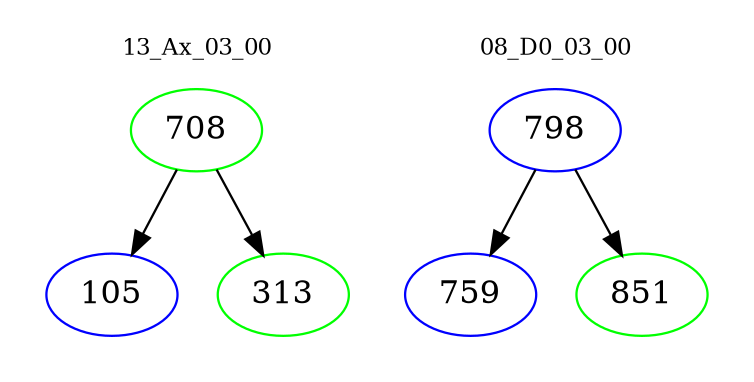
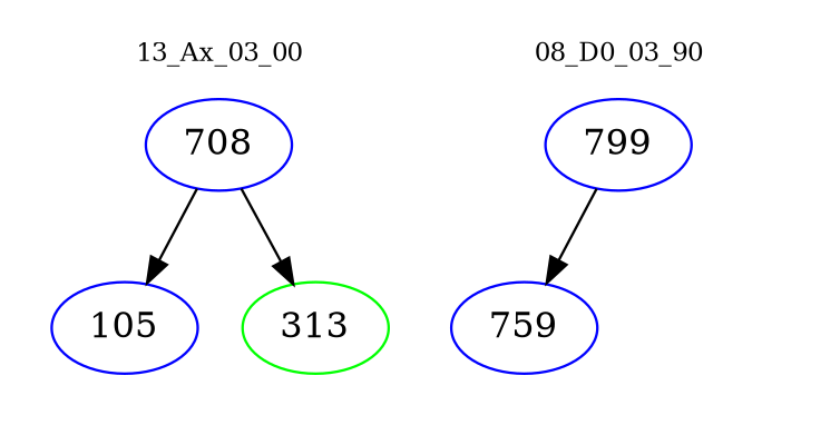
  digraph {
    node [color=blue]
    edge [color=black]
-   n1 [color=green label=708]
+   n1 [label=708]
    n2 [label=105]
    n3 [color=green label=313]
-   n4 [label=798]
+   n4 [label=799]
    n5 [label=759]
-   n6 [color=green label=851]
    subgraph cluster_1 {
      color=white
      fontsize=10
      label="13_Ax_03_00"
      n1
      n2
      n3
    }
    subgraph cluster_2 {
      color=white
      fontsize=10
-     label="08_D0_03_00"
+     label="08_D0_03_90"
      n4
      n5
-     n6
    }
    n1 -> n2
    n1 -> n3
    n4 -> n5
-   n4 -> n6
  }
